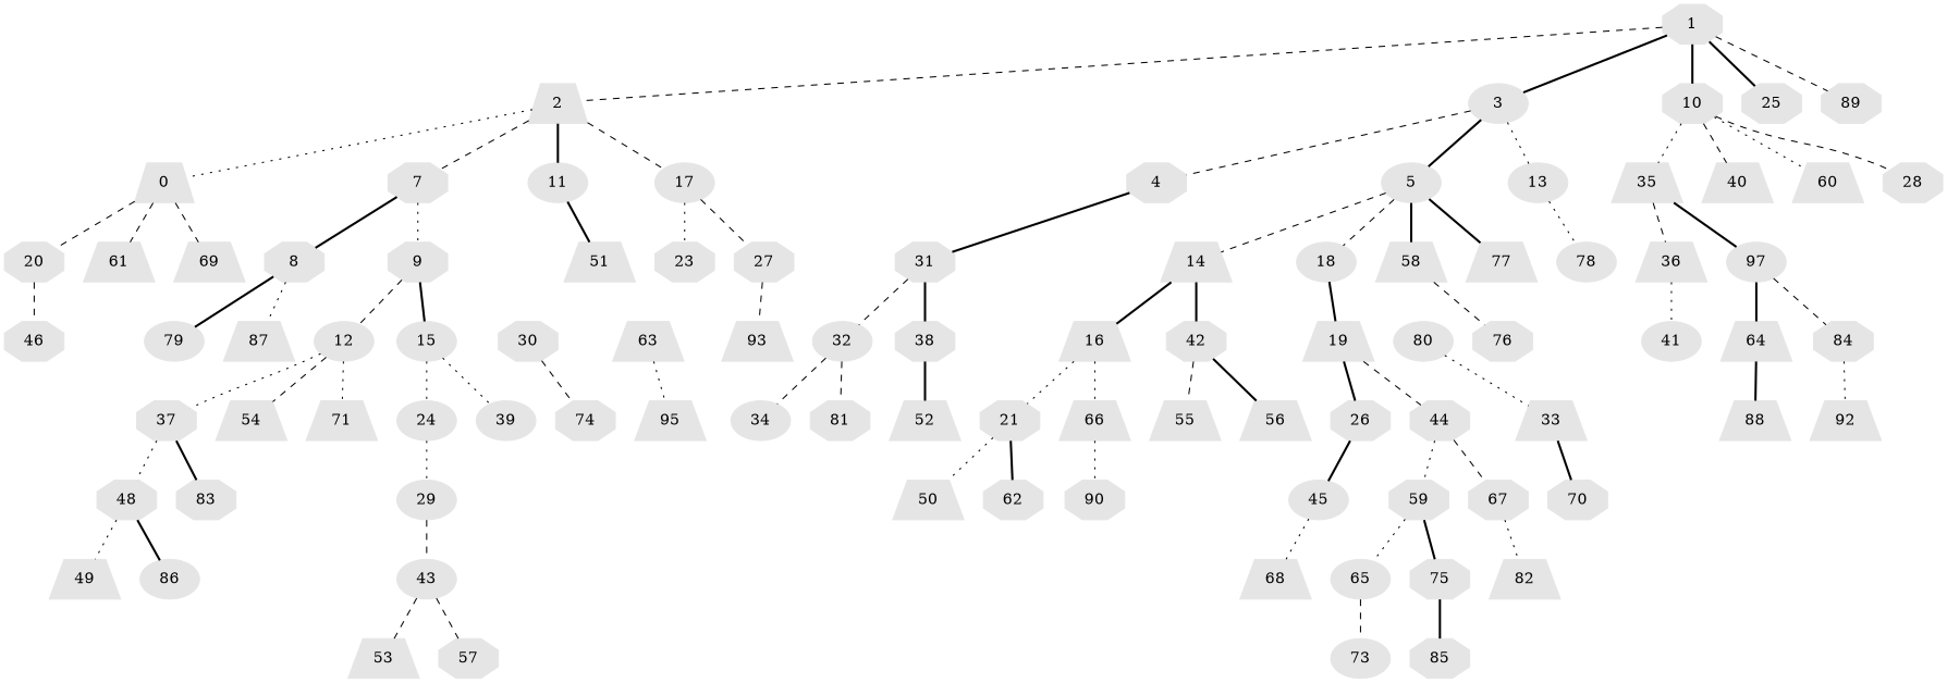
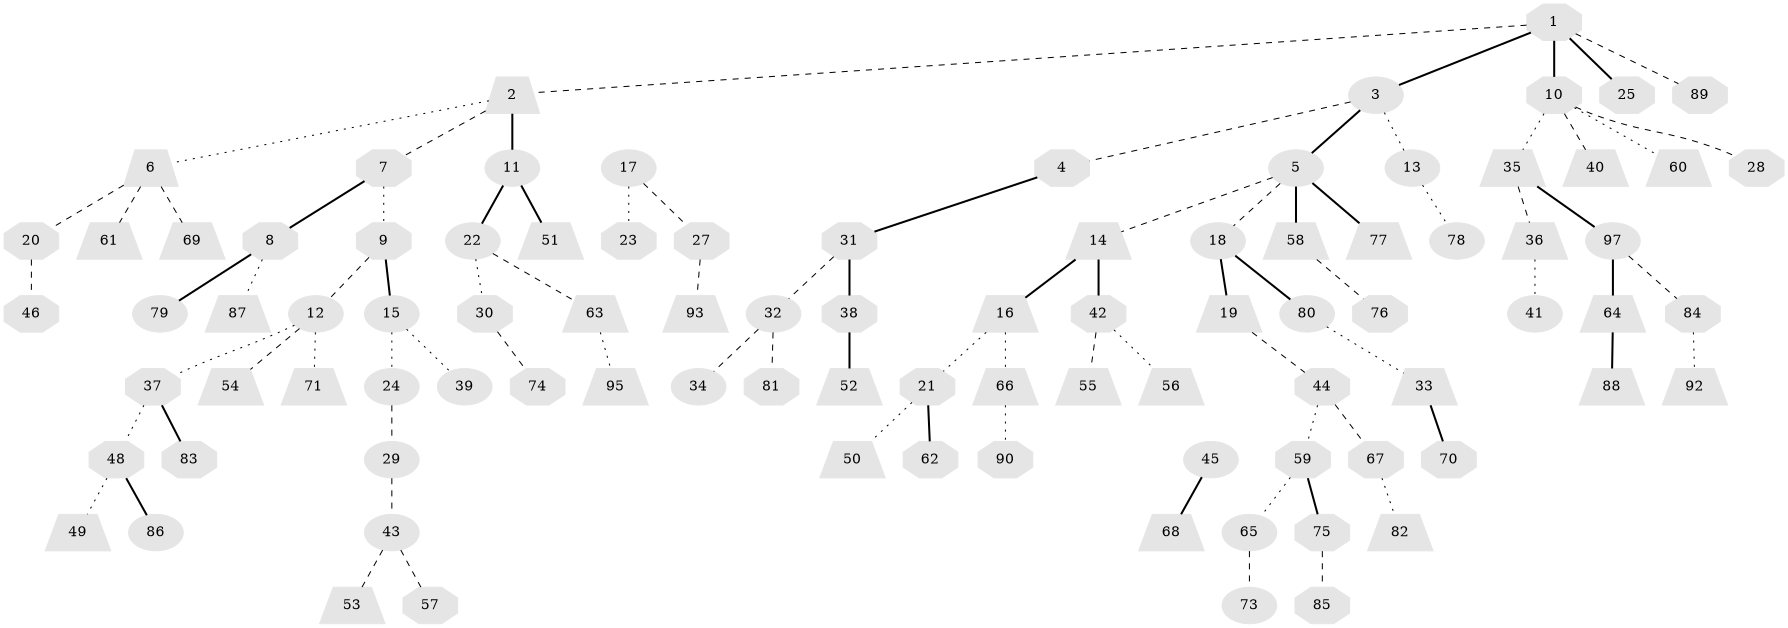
  graph {
    node [color=gray90 shape=octagon style=filled]
    edge [style=dashed]
    2 [shape=trapezium]
    1
    3 [shape=ellipse]
    10
    25
    89
-   6 [shape=trapezium label=0]
+   6 [shape=trapezium]
    7
    11 [shape=ellipse]
    17 [shape=ellipse]
    4
    5 [shape=ellipse]
    13 [shape=ellipse]
    35 [shape=trapezium]
    40 [shape=trapezium]
    60 [shape=trapezium]
    28
    20
    61 [shape=trapezium]
    69 [shape=trapezium]
    8
    9
+   22 [shape=ellipse]
    51 [shape=trapezium]
    23
    27
    31
    14 [shape=trapezium]
    18 [shape=ellipse]
    58 [shape=trapezium]
    77 [shape=trapezium]
    78 [shape=ellipse]
    32 [shape=ellipse]
    38
    16 [shape=trapezium]
    42
    19 [shape=trapezium]
    80 [shape=ellipse]
    76
    46
    79 [shape=ellipse]
    87 [shape=trapezium]
    12 [shape=ellipse]
    15 [shape=ellipse]
    37
    54 [shape=trapezium]
    71 [shape=trapezium]
    24 [shape=ellipse]
    39 [shape=ellipse]
    36 [shape=trapezium]
    n51 [label=97 shape=ellipse]
    30
    63 [shape=trapezium]
    48
    83
    21
    66 [shape=trapezium]
    55 [shape=trapezium]
    56 [shape=trapezium]
    29 [shape=ellipse]
    50 [shape=trapezium]
    62
    90
    93 [shape=trapezium]
-   26
    44
    33 [shape=trapezium]
    45 [shape=ellipse]
    59
    67
    74
    n72 [label=95 shape=trapezium]
    43 [shape=ellipse]
    70
    68 [shape=trapezium]
    53 [shape=trapezium]
    57
    34 [shape=ellipse]
    81
    52 [shape=trapezium]
    41 [shape=ellipse]
    64 [shape=trapezium]
    84
    49 [shape=trapezium]
    86 [shape=ellipse]
    65 [shape=ellipse]
    75
    82 [shape=trapezium]
    88 [shape=trapezium]
    92 [shape=trapezium]
    73 [shape=ellipse]
    85
    2 -- 6 [style=dotted]
    2 -- 7
    2 -- 11 [style=bold]
-   2 -- 17
    1 -- 2
    1 -- 3 [style=bold]
    1 -- 10 [style=bold]
    1 -- 25 [style=bold]
    1 -- 89
    3 -- 4
    3 -- 5 [style=bold]
    3 -- 13 [style=dotted]
    10 -- 35 [style=dotted]
    10 -- 40
    10 -- 60 [style=dotted]
    10 -- 28
    6 -- 20
    6 -- 61
    6 -- 69
    7 -- 8 [style=bold]
    7 -- 9 [style=dotted]
+   11 -- 22 [style=bold]
    11 -- 51 [style=bold]
    17 -- 23 [style=dotted]
    17 -- 27
    4 -- 31 [style=bold]
    5 -- 14
    5 -- 18
    5 -- 58 [style=bold]
    5 -- 77 [style=bold]
    13 -- 78 [style=dotted]
    35 -- 36
    35 -- n51 [style=bold]
    20 -- 46
    8 -- 79 [style=bold]
    8 -- 87 [style=dotted]
    9 -- 12
    9 -- 15 [style=bold]
+   22 -- 30 [style=dotted]
+   22 -- 63
    27 -- 93
    31 -- 32
    31 -- 38 [style=bold]
    14 -- 16 [style=bold]
    14 -- 42 [style=bold]
    18 -- 19 [style=bold]
+   18 -- 80 [style=bold]
    58 -- 76
    32 -- 34
    32 -- 81
    38 -- 52 [style=bold]
    16 -- 21 [style=dotted]
    16 -- 66 [style=dotted]
    42 -- 55
-   42 -- 56 [style=bold]
-   19 -- 26 [style=bold]
+   42 -- 56 [style=dotted]
    19 -- 44
    80 -- 33 [style=dotted]
    12 -- 37 [style=dotted]
    12 -- 54
    12 -- 71 [style=dotted]
    15 -- 24 [style=dotted]
    15 -- 39 [style=dotted]
    37 -- 48 [style=dotted]
    37 -- 83 [style=bold]
-   24 -- 29 [style=dotted]
+   24 -- 29
    36 -- 41 [style=dotted]
    n51 -- 64 [style=bold]
    n51 -- 84
    30 -- 74
    63 -- n72 [style=dotted]
    48 -- 49 [style=dotted]
    48 -- 86 [style=bold]
    21 -- 50 [style=dotted]
    21 -- 62 [style=bold]
    66 -- 90 [style=dotted]
    29 -- 43
-   26 -- 45 [style=bold]
    44 -- 59 [style=dotted]
    44 -- 67
    33 -- 70 [style=bold]
-   45 -- 68 [style=dotted]
+   45 -- 68 [style=bold]
    59 -- 65 [style=dotted]
    59 -- 75 [style=bold]
    67 -- 82 [style=dotted]
    43 -- 53
    43 -- 57
    64 -- 88 [style=bold]
    84 -- 92 [style=dotted]
    65 -- 73
-   75 -- 85 [style=bold]
+   75 -- 85
  }
